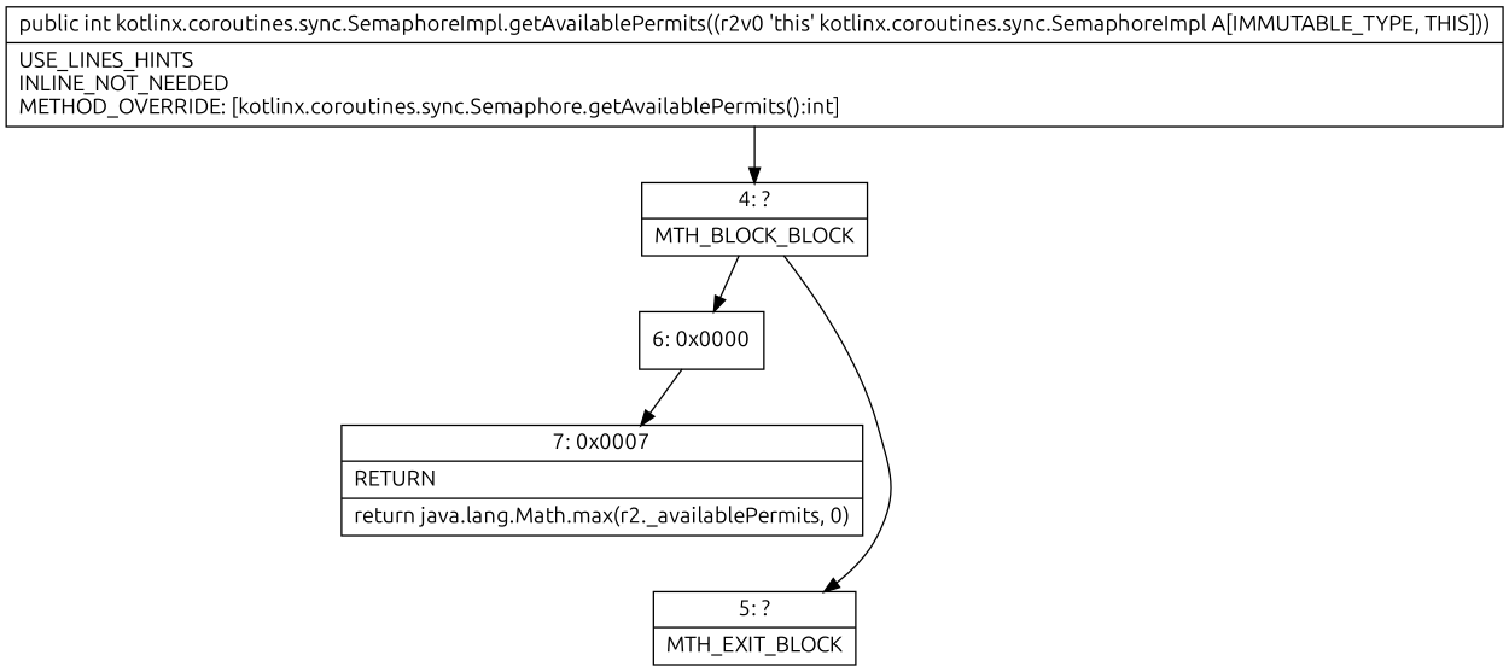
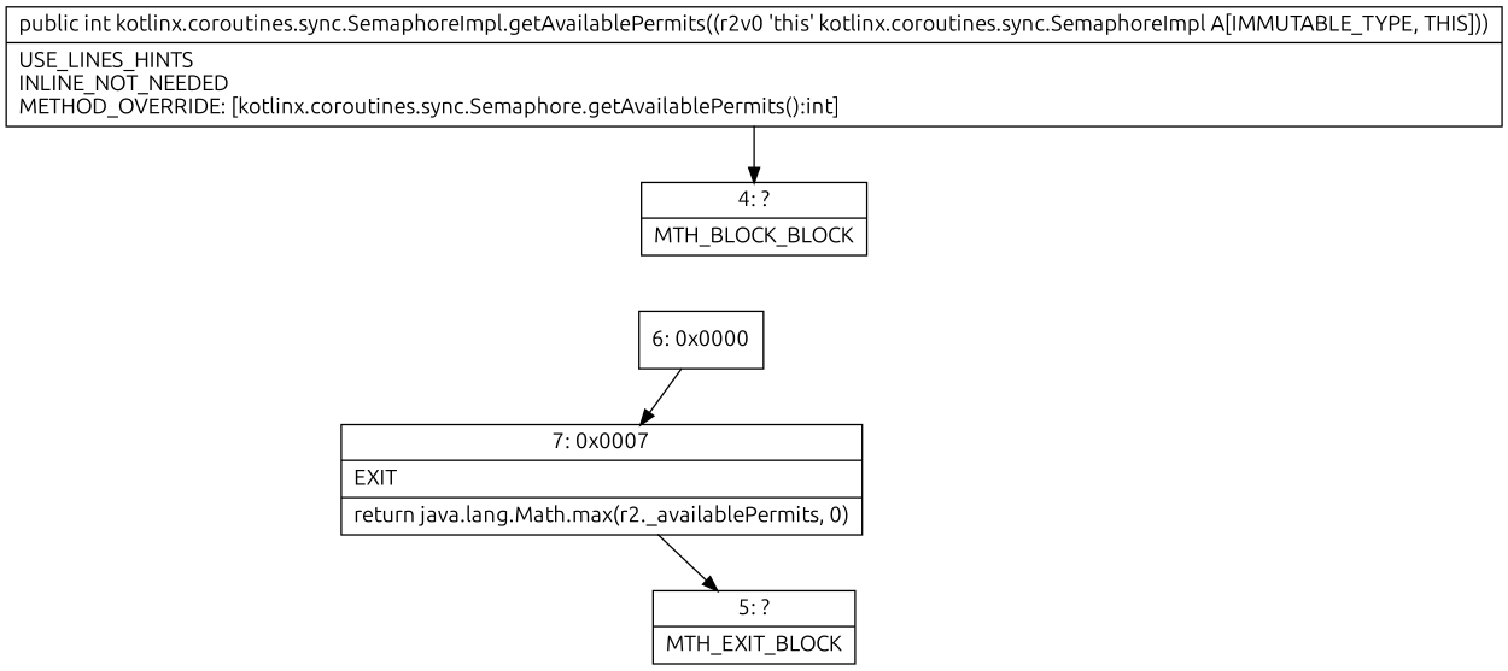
  digraph {
    fontname=Ubuntu
    node [fontname=Ubuntu shape=record]
    edge [fontname=Ubuntu]
    n1 [label="{4\:\ ?|MTH_BLOCK_BLOCK\l}"]
    n2 [label="{6\:\ 0x0000}"]
-   n3 [label="{7\:\ 0x0007|RETURN\l|return java.lang.Math.max(r2._availablePermits, 0)\l}"]
+   n3 [label="{7\:\ 0x0007|EXIT\l|return java.lang.Math.max(r2._availablePermits, 0)\l}"]
    n4 [label="{5\:\ ?|MTH_EXIT_BLOCK\l}"]
    n5 [label="{public int kotlinx.coroutines.sync.SemaphoreImpl.getAvailablePermits((r2v0 'this' kotlinx.coroutines.sync.SemaphoreImpl A[IMMUTABLE_TYPE, THIS]))  | USE_LINES_HINTS\lINLINE_NOT_NEEDED\lMETHOD_OVERRIDE: [kotlinx.coroutines.sync.Semaphore.getAvailablePermits():int]\l}"]
-   n1 -> n2
    n2 -> n3
-   n1 -> n4
+   n3 -> n4
    n5 -> n1
  }
